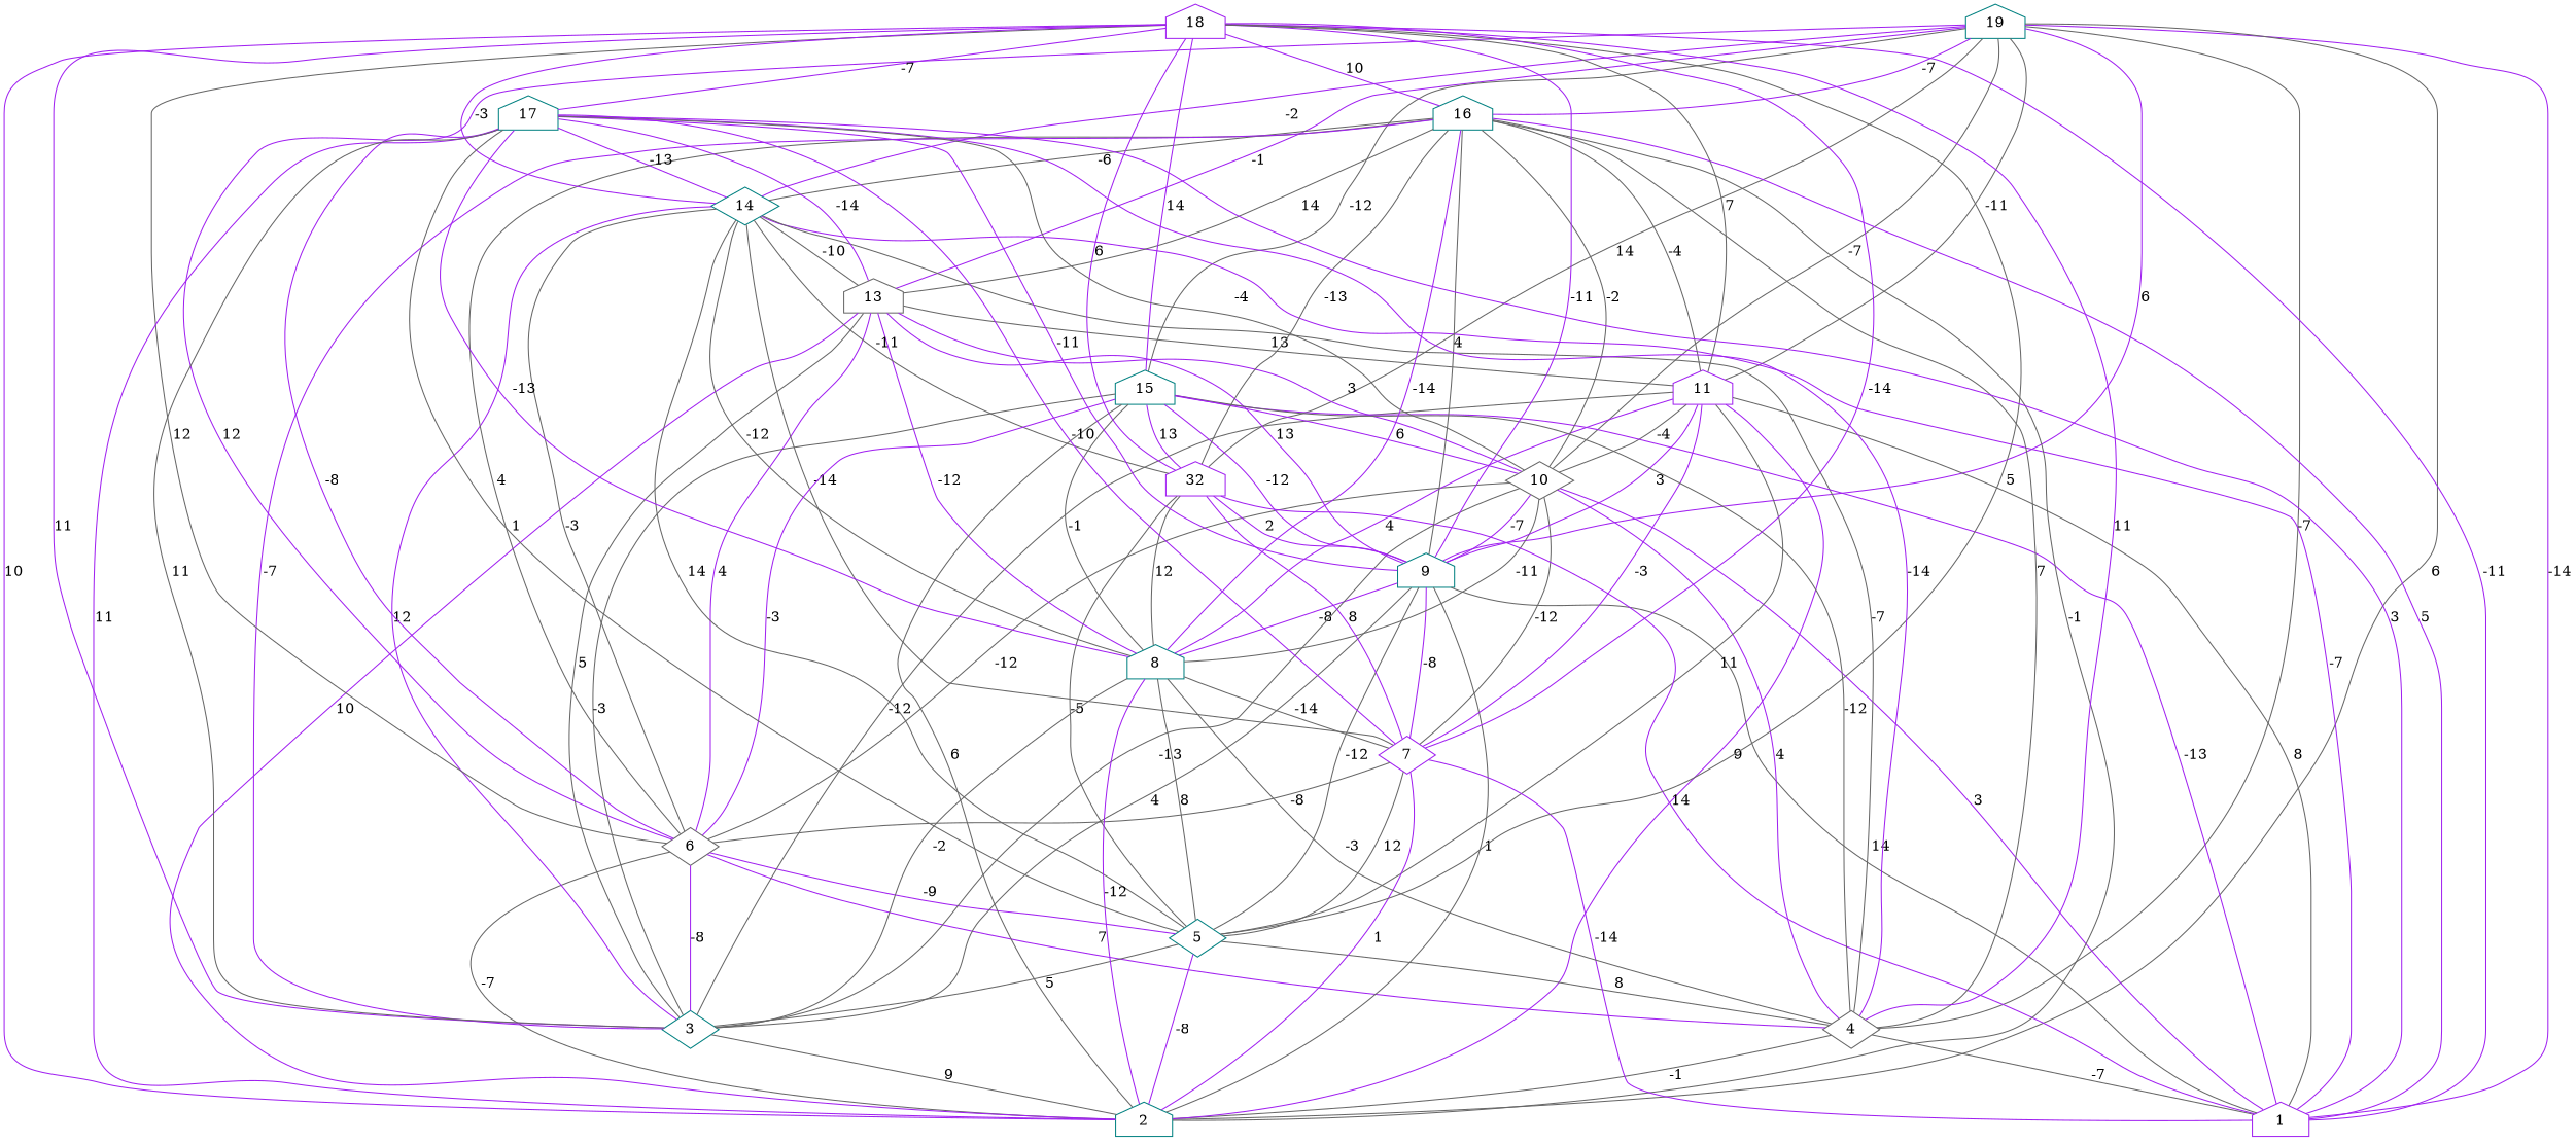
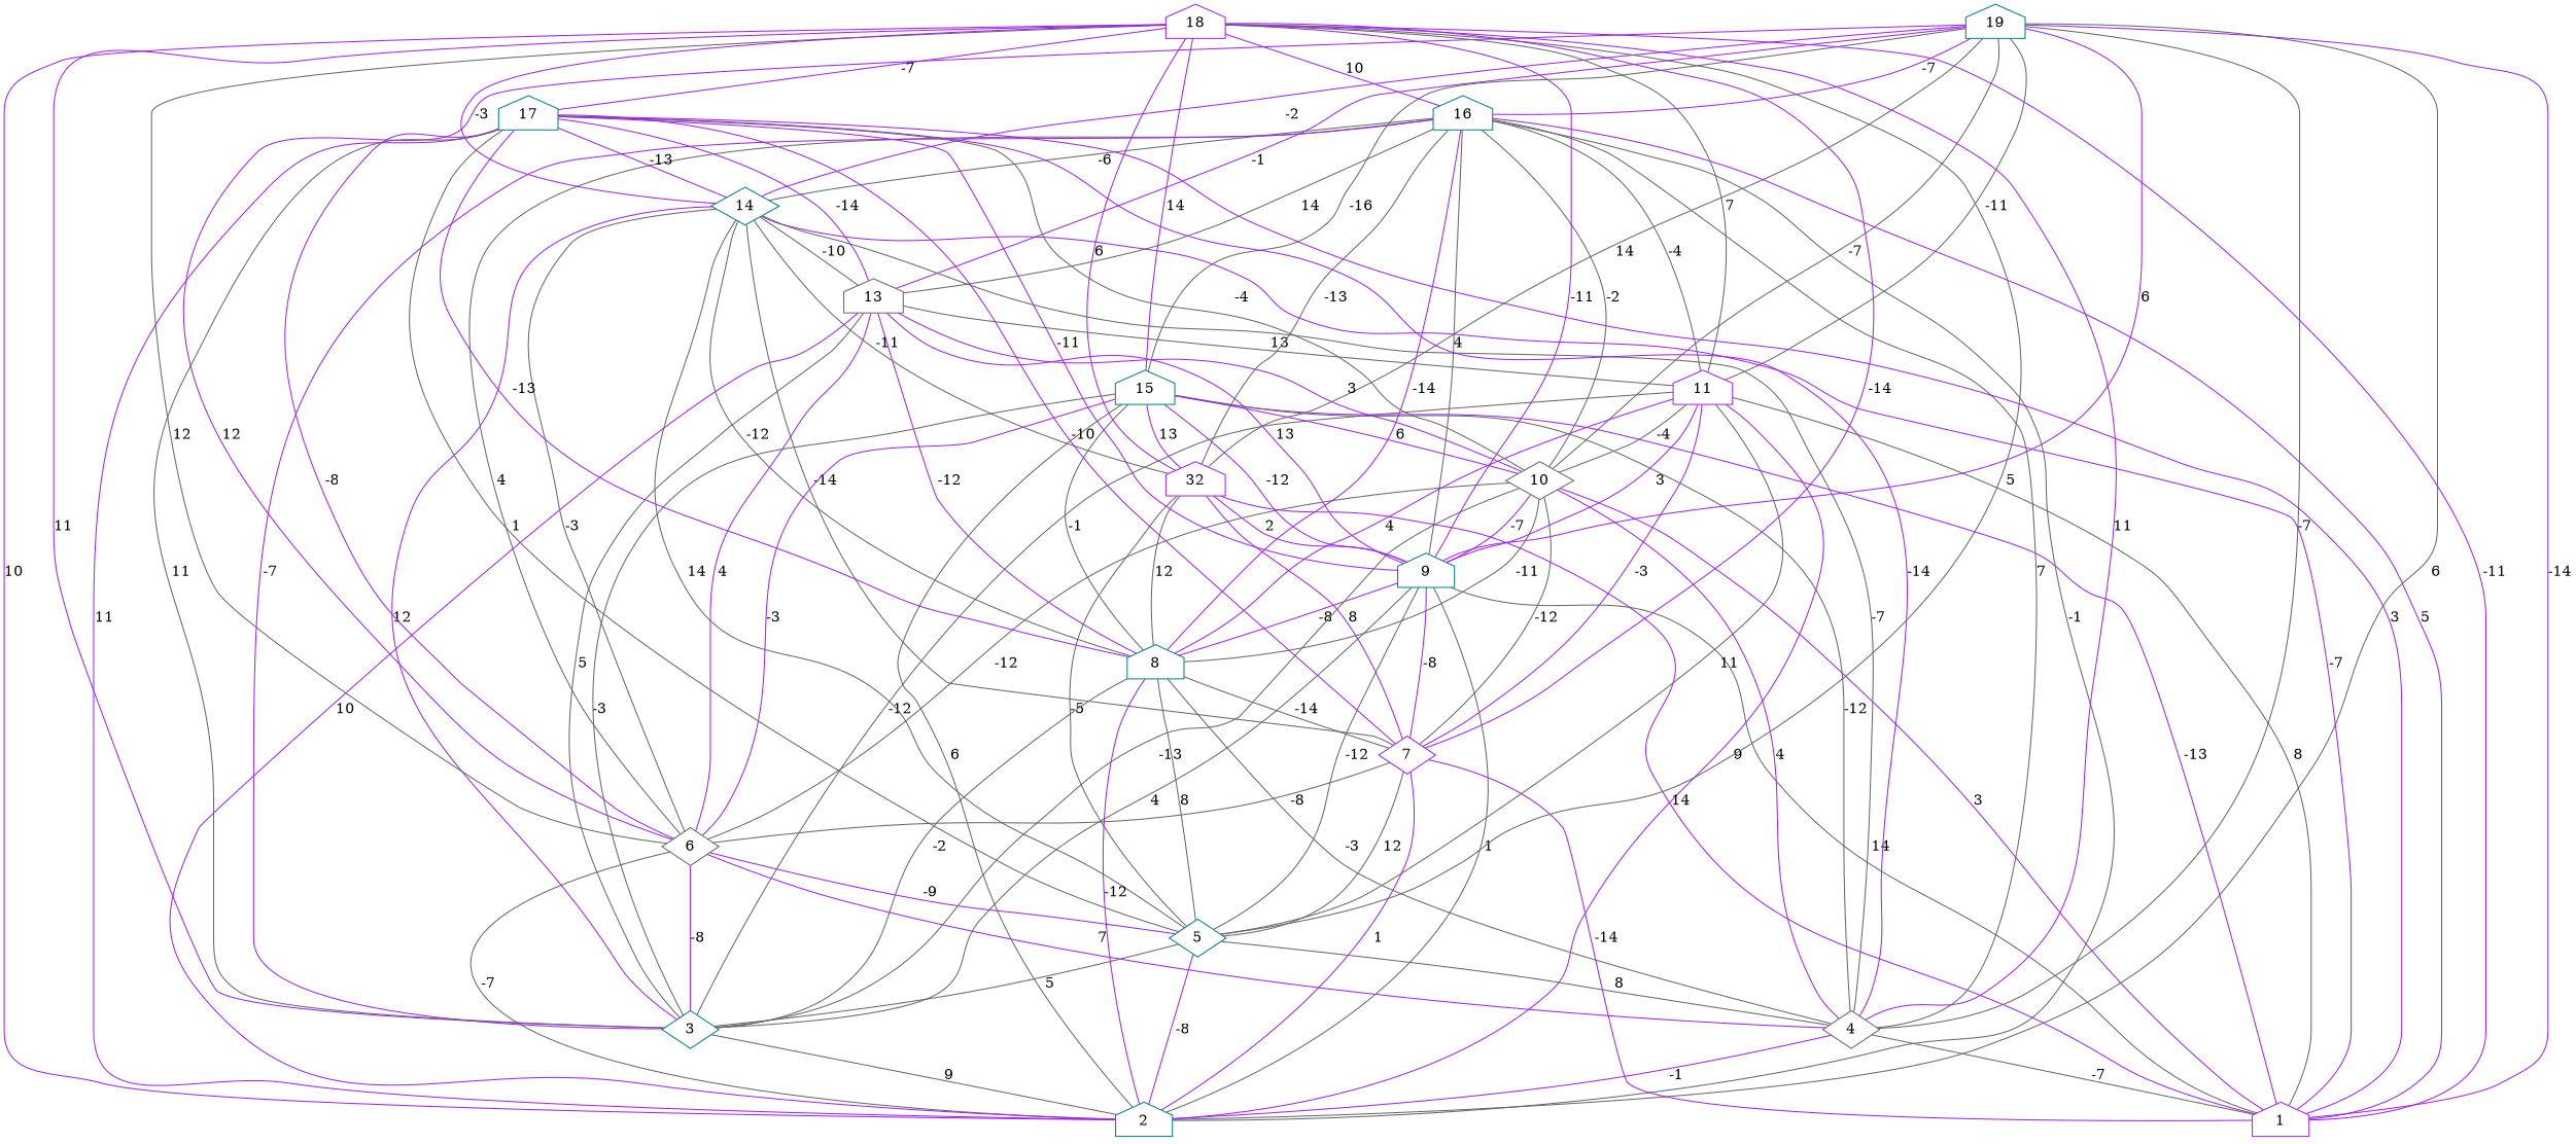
  graph {
    fontname="Helvetica,Arial,sans-serif"
    node [color=teal shape=house]
    edge [color=purple]
    1 [color=purple]
    19
    2
    4 [color=gray40 shape=diamond]
    6 [color=gray40 shape=diamond]
    9
    10 [color=gray40 shape=diamond]
    11 [color=purple]
    n9 [color=purple label=32]
    13 [color=gray40]
    14 [shape=diamond]
    15
    16
    3 [shape=diamond]
    5 [shape=diamond]
    7 [color=purple shape=diamond]
    8
    18 [color=purple]
    17
    19 -- 1 [label=-14]
    19 -- 2 [color=gray40 label=6]
    19 -- 4 [color=gray40 label=-7]
    19 -- 6 [label=12]
    19 -- 9 [label=6]
    19 -- 10 [color=gray40 label=-7]
    19 -- 11 [color=gray40 label=-11]
    19 -- n9 [color=gray40 label=14]
    19 -- 13 [label=-1]
    19 -- 14 [label=-2]
-   19 -- 15 [color=gray40 label=-12]
+   19 -- 15 [color=gray40 label=-16]
    19 -- 16 [label=-7]
    4 -- 1 [color=gray40 label=-7]
-   4 -- 2 [color=gray40 label=-1]
+   4 -- 2 [label=-1]
    6 -- 2 [color=gray40 label=-7]
    6 -- 4 [label=7]
    6 -- 3 [label=-8]
    6 -- 5 [label=-9]
    9 -- 1 [color=gray40 label=14]
    9 -- 2 [color=gray40 label=1]
    9 -- 3 [color=gray40 label=4]
    9 -- 5 [color=gray40 label=-12]
    9 -- 7 [label=-8]
    9 -- 8 [label=-8]
    10 -- 1 [label=3]
    10 -- 4 [label=4]
    10 -- 6 [color=gray40 label=-12]
    10 -- 9 [label=-7]
    10 -- 3 [color=gray40 label=-13]
    10 -- 7 [color=gray40 label=-12]
    10 -- 8 [color=gray40 label=-11]
    11 -- 1 [color=gray40 label=8]
    11 -- 2 [label=9]
    11 -- 9 [label=3]
    11 -- 10 [color=gray40 label=-4]
    11 -- 3 [color=gray40 label=-12]
    11 -- 5 [color=gray40 label=11]
    11 -- 7 [label=-3]
    11 -- 8 [label=4]
    n9 -- 1 [label=14]
    n9 -- 9 [label=2]
    n9 -- 5 [color=gray40 label=-5]
    n9 -- 7 [label=8]
    n9 -- 8 [color=gray40 label=12]
    13 -- 2 [label=10]
    13 -- 6 [label=4]
    13 -- 9 [label=13]
    13 -- 10 [label=3]
    13 -- 11 [color=gray40 label=13]
    13 -- 3 [color=gray40 label=5]
    13 -- 8 [label=-12]
    14 -- 1 [label=-7]
    14 -- 4 [color=gray40 label=-7]
    14 -- 6 [color=gray40 label=-3]
    14 -- n9 [color=gray40 label=-11]
    14 -- 13 [color=gray40 label=-10]
    14 -- 3 [label=12]
    14 -- 5 [color=gray40 label=14]
    14 -- 7 [color=gray40 label=-14]
    14 -- 8 [color=gray40 label=-12]
    15 -- 1 [label=-13]
    15 -- 2 [color=gray40 label=6]
    15 -- 4 [color=gray40 label=-12]
    15 -- 6 [label=-3]
    15 -- 9 [label=-12]
    15 -- 10 [label=6]
    15 -- n9 [label=13]
    15 -- 3 [color=gray40 label=-3]
    15 -- 8 [color=gray40 label=-1]
    16 -- 1 [label=5]
    16 -- 2 [color=gray40 label=-1]
    16 -- 4 [color=gray40 label=7]
    16 -- 6 [color=gray40 label=4]
    16 -- 9 [color=gray40 label=4]
    16 -- 10 [color=gray40 label=-2]
    16 -- 11 [color=gray40 label=-4]
    16 -- n9 [color=gray40 label=-13]
    16 -- 13 [color=gray40 label=14]
    16 -- 14 [color=gray40 label=-6]
    16 -- 3 [label=-7]
    16 -- 8 [label=-14]
    3 -- 2 [color=gray40 label=9]
    5 -- 2 [label=-8]
    5 -- 4 [color=gray40 label=8]
    5 -- 3 [color=gray40 label=5]
    7 -- 1 [label=-14]
    7 -- 2 [label=1]
    7 -- 6 [color=gray40 label=-8]
    7 -- 5 [color=gray40 label=12]
    8 -- 2 [label=-12]
    8 -- 4 [color=gray40 label=-3]
    8 -- 3 [color=gray40 label=-2]
    8 -- 5 [color=gray40 label=8]
    8 -- 7 [color=gray40 label=-14]
    18 -- 1 [label=-11]
    18 -- 2 [label=10]
    18 -- 4 [label=11]
    18 -- 6 [color=gray40 label=12]
    18 -- 9 [label=-11]
    18 -- 11 [color=gray40 label=7]
    18 -- n9 [label=6]
    18 -- 14 [label=-3]
    18 -- 15 [label=14]
    18 -- 16 [label=10]
    18 -- 3 [label=11]
    18 -- 5 [color=gray40 label=5]
    18 -- 7 [label=-14]
    18 -- 17 [label=-7]
    17 -- 1 [label=3]
    17 -- 2 [label=11]
    17 -- 4 [label=-14]
    17 -- 6 [label=-8]
    17 -- 9 [label=-11]
    17 -- 10 [color=gray40 label=-4]
    17 -- 13 [label=-14]
    17 -- 14 [label=-13]
    17 -- 3 [color=gray40 label=11]
    17 -- 5 [color=gray40 label=1]
    17 -- 7 [label=-10]
    17 -- 8 [label=-13]
  }
